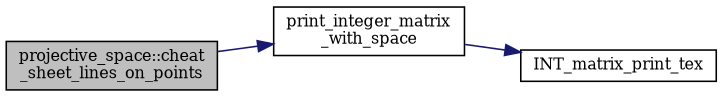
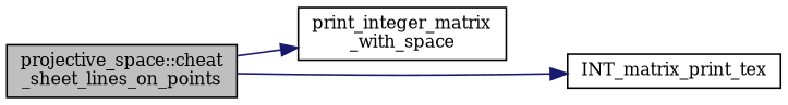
  digraph {
    fontname="DejaVu Serif"
    rankdir=LR
    node [color=black fillcolor=white fontname="DejaVu Serif" fontsize=10 shape=record style=filled]
    edge [color=midnightblue fontname="DejaVu Serif" fontsize=10 labelfontname=Helvetica labelfontsize=10 style=solid]
    n1 [fillcolor=grey75 fontcolor=black height=0.2 label="projective_space::cheat\l_sheet_lines_on_points" width=0.4]
    n2 [height=0.2 label="print_integer_matrix\l_with_space" width=0.4]
    n3 [height=0.2 label=INT_matrix_print_tex width=0.4]
    n1 -> n2
-   n2 -> n3
+   n1 -> n3
  }
